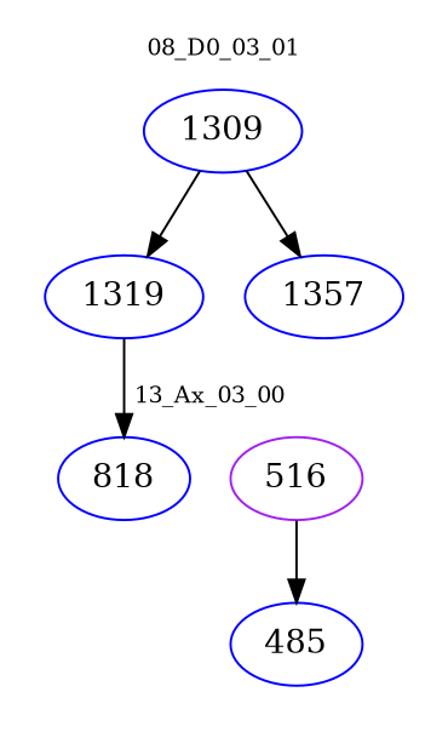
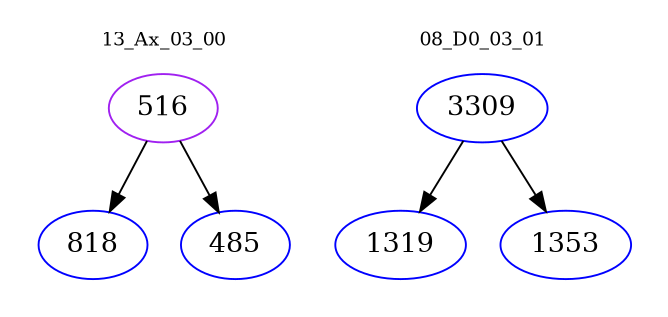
  digraph {
    node [color=blue]
    edge [color=black]
    n1 [color=purple label=516]
    n2 [label=818]
    n3 [label=485]
-   n4 [label=1309]
+   n4 [label=3309]
    n5 [label=1319]
-   n6 [label=1357]
+   n6 [label=1353]
    subgraph cluster_1 {
      color=white
      fontsize=10
      label="13_Ax_03_00"
      n1
      n2
      n3
    }
    subgraph cluster_2 {
      color=white
      fontsize=10
      label="08_D0_03_01"
      n4
      n5
      n6
    }
-   n5 -> n2
+   n1 -> n2
    n1 -> n3
    n4 -> n5
    n4 -> n6
  }
